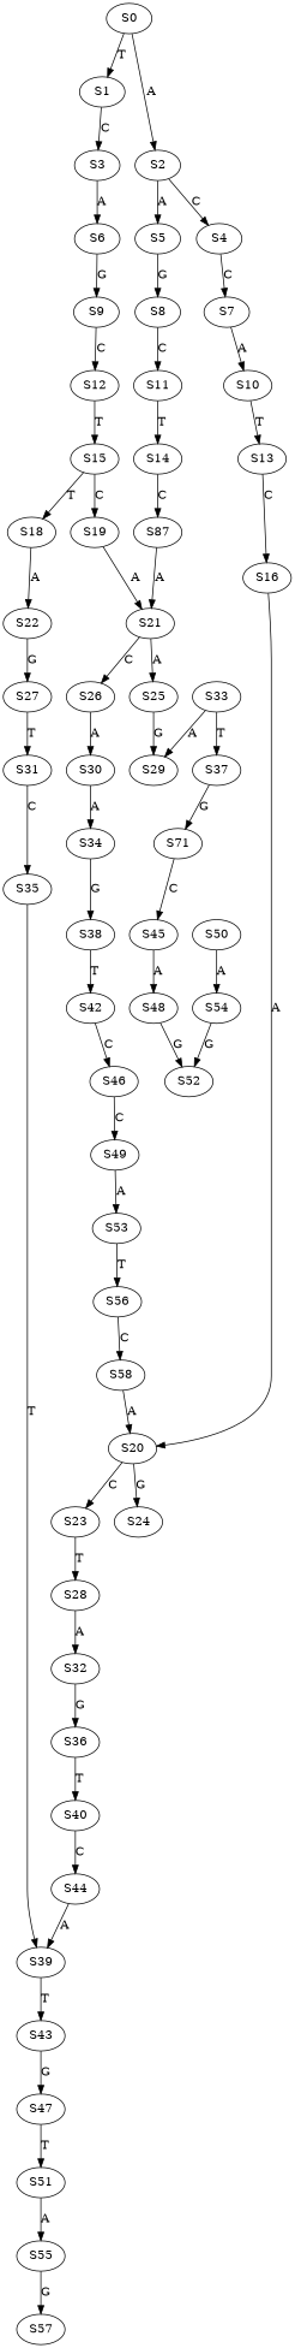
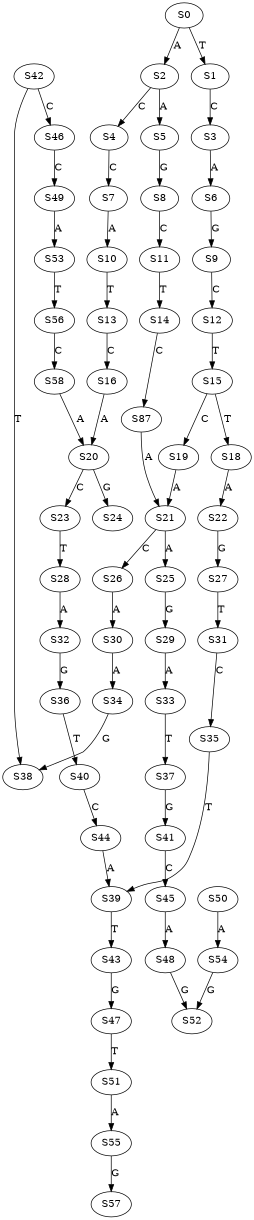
  strict digraph {
    S0
    S1
    S2
    S3
    S4
    S5
    S6
    S7
    S8
    S9
    S10
    S11
    S12
    S13
    S14
    S15
    S16
    n18 [label=S87]
    S18
    S19
    S20
    S21
    S22
    S23
    S24
    S25
    S26
    S27
    S28
    S29
    S30
    S31
    S32
    S33
    S34
    S35
    S36
    S37
    S38
    S39
    S40
-   S41 [label=S71]
+   S41
    S42
    S43
    S44
    S45
    S46
    S47
    S48
    S49
    S51
    S52
    S53
    S50
    S54
    S55
    S56
    S57
    S58
    S0 -> S1 [label=T]
    S0 -> S2 [label=A]
    S1 -> S3 [label=C]
    S2 -> S4 [label=C]
    S2 -> S5 [label=A]
    S3 -> S6 [label=A]
    S4 -> S7 [label=C]
    S5 -> S8 [label=G]
    S6 -> S9 [label=G]
    S7 -> S10 [label=A]
    S8 -> S11 [label=C]
    S9 -> S12 [label=C]
    S10 -> S13 [label=T]
    S11 -> S14 [label=T]
    S12 -> S15 [label=T]
    S13 -> S16 [label=C]
    S14 -> n18 [label=C]
    S15 -> S18 [label=T]
    S15 -> S19 [label=C]
    S16 -> S20 [label=A]
    n18 -> S21 [label=A]
    S18 -> S22 [label=A]
    S19 -> S21 [label=A]
    S20 -> S23 [label=C]
    S20 -> S24 [label=G]
    S21 -> S25 [label=A]
    S21 -> S26 [label=C]
    S22 -> S27 [label=G]
    S23 -> S28 [label=T]
    S25 -> S29 [label=G]
    S26 -> S30 [label=A]
    S27 -> S31 [label=T]
    S28 -> S32 [label=A]
-   S33 -> S29 [label=A]
+   S29 -> S33 [label=A]
    S30 -> S34 [label=A]
    S31 -> S35 [label=C]
    S32 -> S36 [label=G]
    S33 -> S37 [label=T]
    S34 -> S38 [label=G]
    S35 -> S39 [label=T]
    S36 -> S40 [label=T]
    S37 -> S41 [label=G]
-   S38 -> S42 [label=T]
+   S42 -> S38 [label=T]
    S39 -> S43 [label=T]
    S40 -> S44 [label=C]
    S41 -> S45 [label=C]
    S42 -> S46 [label=C]
    S43 -> S47 [label=G]
    S44 -> S39 [label=A]
    S45 -> S48 [label=A]
    S46 -> S49 [label=C]
    S47 -> S51 [label=T]
    S48 -> S52 [label=G]
    S49 -> S53 [label=A]
    S51 -> S55 [label=A]
    S53 -> S56 [label=T]
    S50 -> S54 [label=A]
    S54 -> S52 [label=G]
    S55 -> S57 [label=G]
    S56 -> S58 [label=C]
    S58 -> S20 [label=A]
  }
